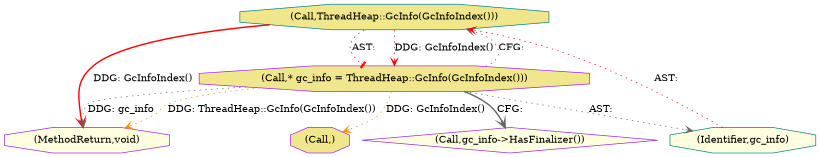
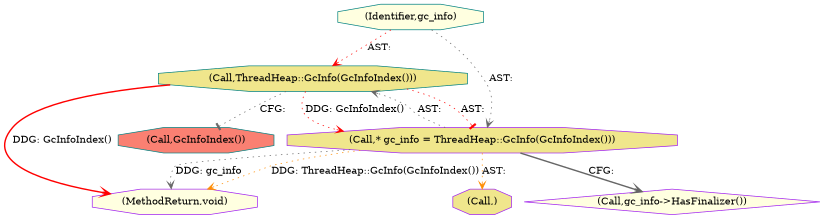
  digraph {
    node [color=purple fillcolor=khaki shape=octagon style=filled]
    edge [arrowhead=vee color=gray40 style=dotted]
    n1 [color=teal label="(Call,ThreadHeap::GcInfo(GcInfoIndex()))"]
    n2 [label="(Call,* gc_info = ThreadHeap::GcInfo(GcInfoIndex()))"]
    n3 [fillcolor=lightyellow label="(MethodReturn,void)"]
+   n4 [color=teal fillcolor=salmon label="(Call,GcInfoIndex())"]
    n5 [label="(Call,)"]
    n6 [fillcolor=lightyellow label="(Call,gc_info->HasFinalizer())" shape=diamond]
    n7 [color=teal fillcolor=lightyellow label="(Identifier,gc_info)"]
    n1 -> n2 [arrowhead=tee color=red label="AST: "]
    n1 -> n2 [color=red label="DDG: GcInfoIndex()"]
    n1 -> n3 [color=red label="DDG: GcInfoIndex()" style=bold]
-   n2 -> n1 [label="CFG: "]
+   n1 -> n4 [arrowhead=tee label="CFG: "]
+   n2 -> n1 [label="AST: "]
    n2 -> n3 [label="DDG: gc_info"]
    n2 -> n3 [color=darkorange label="DDG: ThreadHeap::GcInfo(GcInfoIndex())"]
-   n2 -> n5 [color=darkorange label="DDG: GcInfoIndex()"]
+   n2 -> n5 [color=darkorange label="AST: "]
    n2 -> n6 [label="CFG: " style=bold]
    n7 -> n1 [color=red label="AST: "]
-   n2 -> n7 [label="AST: "]
+   n7 -> n2 [label="AST: "]
  }
